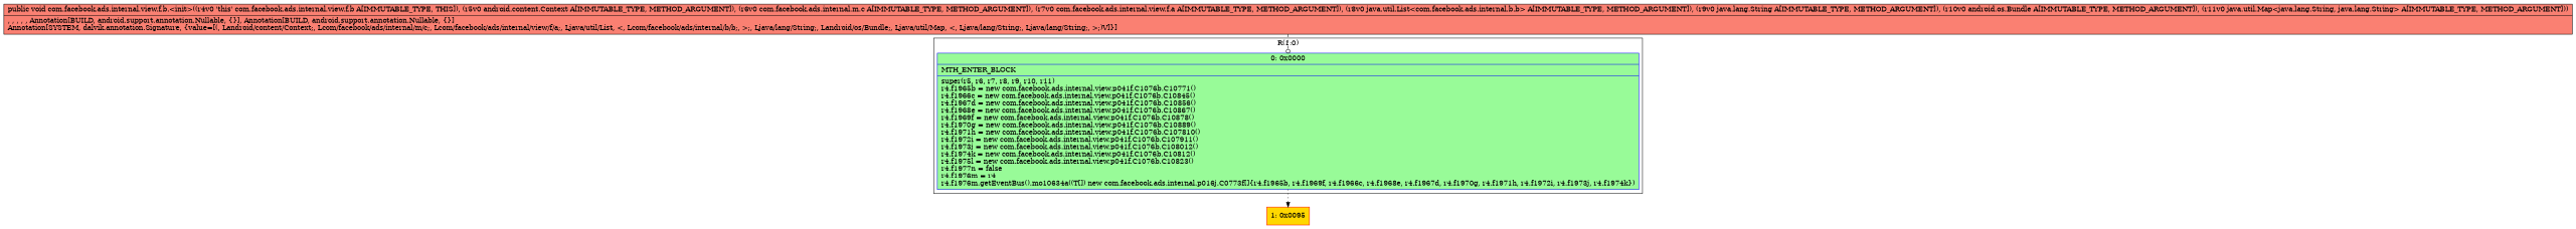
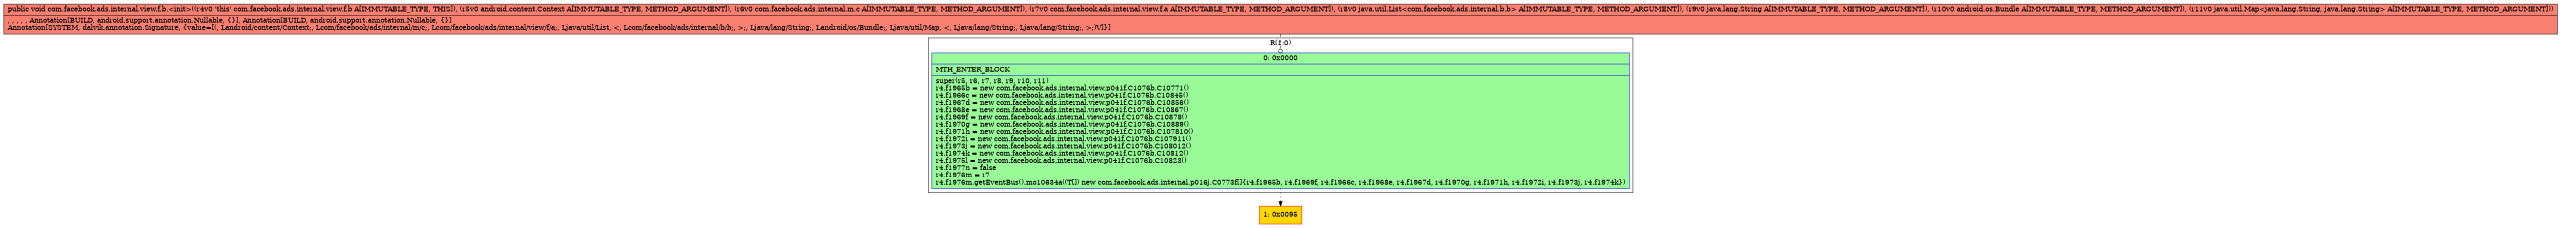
  digraph {
    node [shape=record style=filled]
-   n1 [color=blue label="{0\:\ 0x0000|MTH_ENTER_BLOCK\l|super(r5, r6, r7, r8, r9, r10, r11)\lr4.f1965b = new com.facebook.ads.internal.view.p041f.C1076b.C10771()\lr4.f1966c = new com.facebook.ads.internal.view.p041f.C1076b.C10845()\lr4.f1967d = new com.facebook.ads.internal.view.p041f.C1076b.C10856()\lr4.f1968e = new com.facebook.ads.internal.view.p041f.C1076b.C10867()\lr4.f1969f = new com.facebook.ads.internal.view.p041f.C1076b.C10878()\lr4.f1970g = new com.facebook.ads.internal.view.p041f.C1076b.C10889()\lr4.f1971h = new com.facebook.ads.internal.view.p041f.C1076b.C107810()\lr4.f1972i = new com.facebook.ads.internal.view.p041f.C1076b.C107911()\lr4.f1973j = new com.facebook.ads.internal.view.p041f.C1076b.C108012()\lr4.f1974k = new com.facebook.ads.internal.view.p041f.C1076b.C10812()\lr4.f1975l = new com.facebook.ads.internal.view.p041f.C1076b.C10823()\lr4.f1977n = false\lr4.f1976m = r4\lr4.f1976m.getEventBus().mo10634a((T[]) new com.facebook.ads.internal.p016j.C0773f[]\{r4.f1965b, r4.f1969f, r4.f1966c, r4.f1968e, r4.f1967d, r4.f1970g, r4.f1971h, r4.f1972i, r4.f1973j, r4.f1974k\})\l}" fillcolor=palegreen]
+   n1 [color=blue label="{0\:\ 0x0000|MTH_ENTER_BLOCK\l|super(r5, r6, r7, r8, r9, r10, r11)\lr4.f1965b = new com.facebook.ads.internal.view.p041f.C1076b.C10771()\lr4.f1966c = new com.facebook.ads.internal.view.p041f.C1076b.C10845()\lr4.f1967d = new com.facebook.ads.internal.view.p041f.C1076b.C10856()\lr4.f1968e = new com.facebook.ads.internal.view.p041f.C1076b.C10867()\lr4.f1969f = new com.facebook.ads.internal.view.p041f.C1076b.C10878()\lr4.f1970g = new com.facebook.ads.internal.view.p041f.C1076b.C10889()\lr4.f1971h = new com.facebook.ads.internal.view.p041f.C1076b.C107810()\lr4.f1972i = new com.facebook.ads.internal.view.p041f.C1076b.C107911()\lr4.f1973j = new com.facebook.ads.internal.view.p041f.C1076b.C108012()\lr4.f1974k = new com.facebook.ads.internal.view.p041f.C1076b.C10812()\lr4.f1975l = new com.facebook.ads.internal.view.p041f.C1076b.C10823()\lr4.f1977n = false\lr4.f1976m = r7\lr4.f1976m.getEventBus().mo10634a((T[]) new com.facebook.ads.internal.p016j.C0773f[]\{r4.f1965b, r4.f1969f, r4.f1966c, r4.f1968e, r4.f1967d, r4.f1970g, r4.f1971h, r4.f1972i, r4.f1973j, r4.f1974k\})\l}" fillcolor=palegreen]
    n2 [color=red label="{1\:\ 0x0095}" fillcolor=gold]
    n3 [label="{public void com.facebook.ads.internal.view.f.b.\<init\>((r4v0 'this' com.facebook.ads.internal.view.f.b A[IMMUTABLE_TYPE, THIS]), (r5v0 android.content.Context A[IMMUTABLE_TYPE, METHOD_ARGUMENT]), (r6v0 com.facebook.ads.internal.m.c A[IMMUTABLE_TYPE, METHOD_ARGUMENT]), (r7v0 com.facebook.ads.internal.view.f.a A[IMMUTABLE_TYPE, METHOD_ARGUMENT]), (r8v0 java.util.List\<com.facebook.ads.internal.b.b\> A[IMMUTABLE_TYPE, METHOD_ARGUMENT]), (r9v0 java.lang.String A[IMMUTABLE_TYPE, METHOD_ARGUMENT]), (r10v0 android.os.Bundle A[IMMUTABLE_TYPE, METHOD_ARGUMENT]), (r11v0 java.util.Map\<java.lang.String, java.lang.String\> A[IMMUTABLE_TYPE, METHOD_ARGUMENT]))  | , , , , , Annotation[BUILD, android.support.annotation.Nullable, \{\}], Annotation[BUILD, android.support.annotation.Nullable, \{\}]\lAnnotation[SYSTEM, dalvik.annotation.Signature, \{value=[(, Landroid\/content\/Context;, Lcom\/facebook\/ads\/internal\/m\/c;, Lcom\/facebook\/ads\/internal\/view\/f\/a;, Ljava\/util\/List, \<, Lcom\/facebook\/ads\/internal\/b\/b;, \>;, Ljava\/lang\/String;, Landroid\/os\/Bundle;, Ljava\/util\/Map, \<, Ljava\/lang\/String;, Ljava\/lang\/String;, \>;)V]\}]\l}" fillcolor=salmon]
    subgraph cluster_1 {
      label="R(1:0)"
      n1
    }
    n1 -> n2 [style=dotted arrowhead=normal]
    n3 -> n1 [style=dashed arrowhead=odot]
  }
